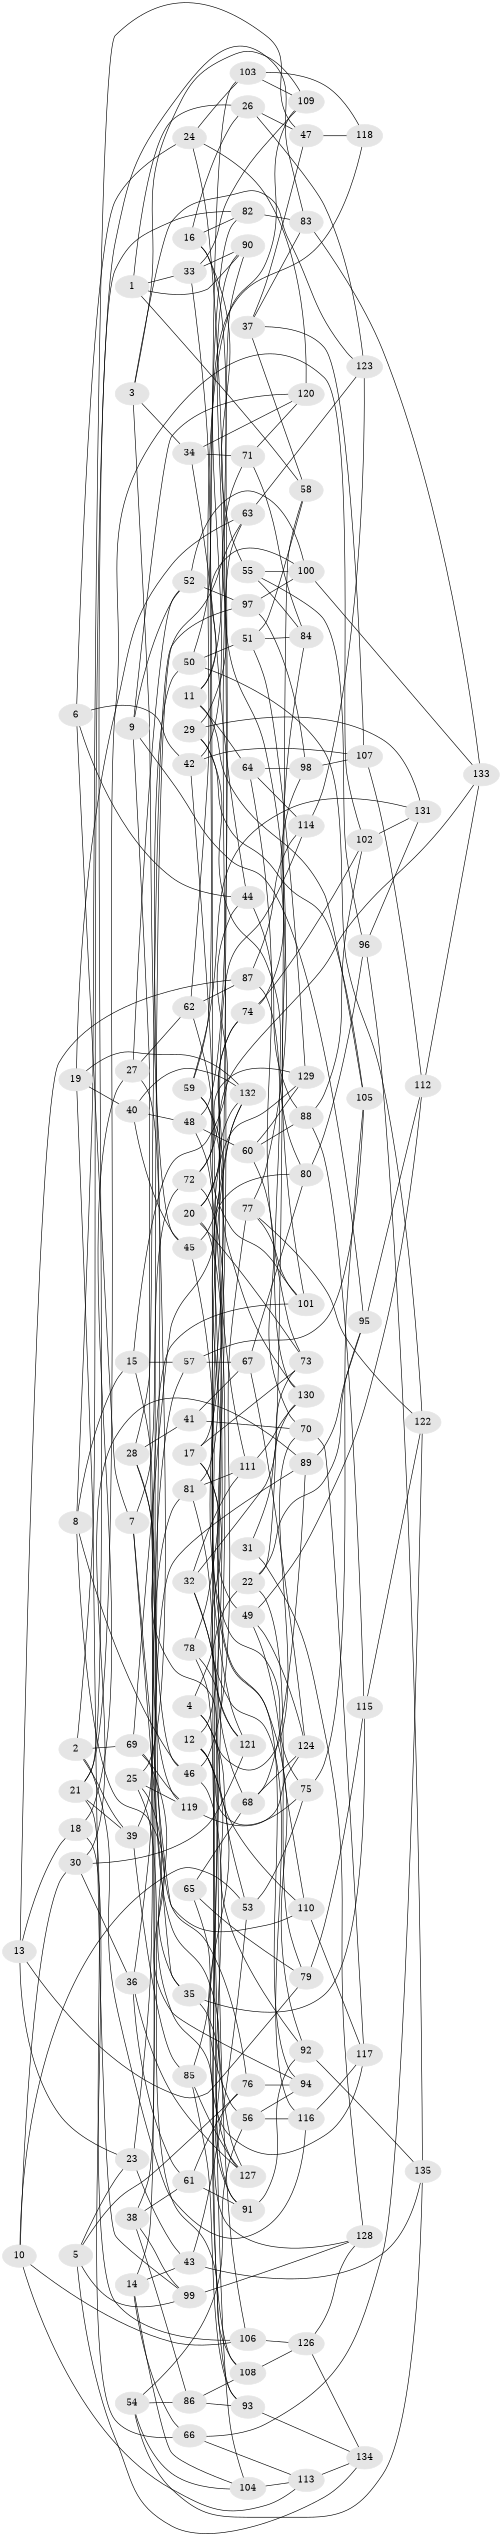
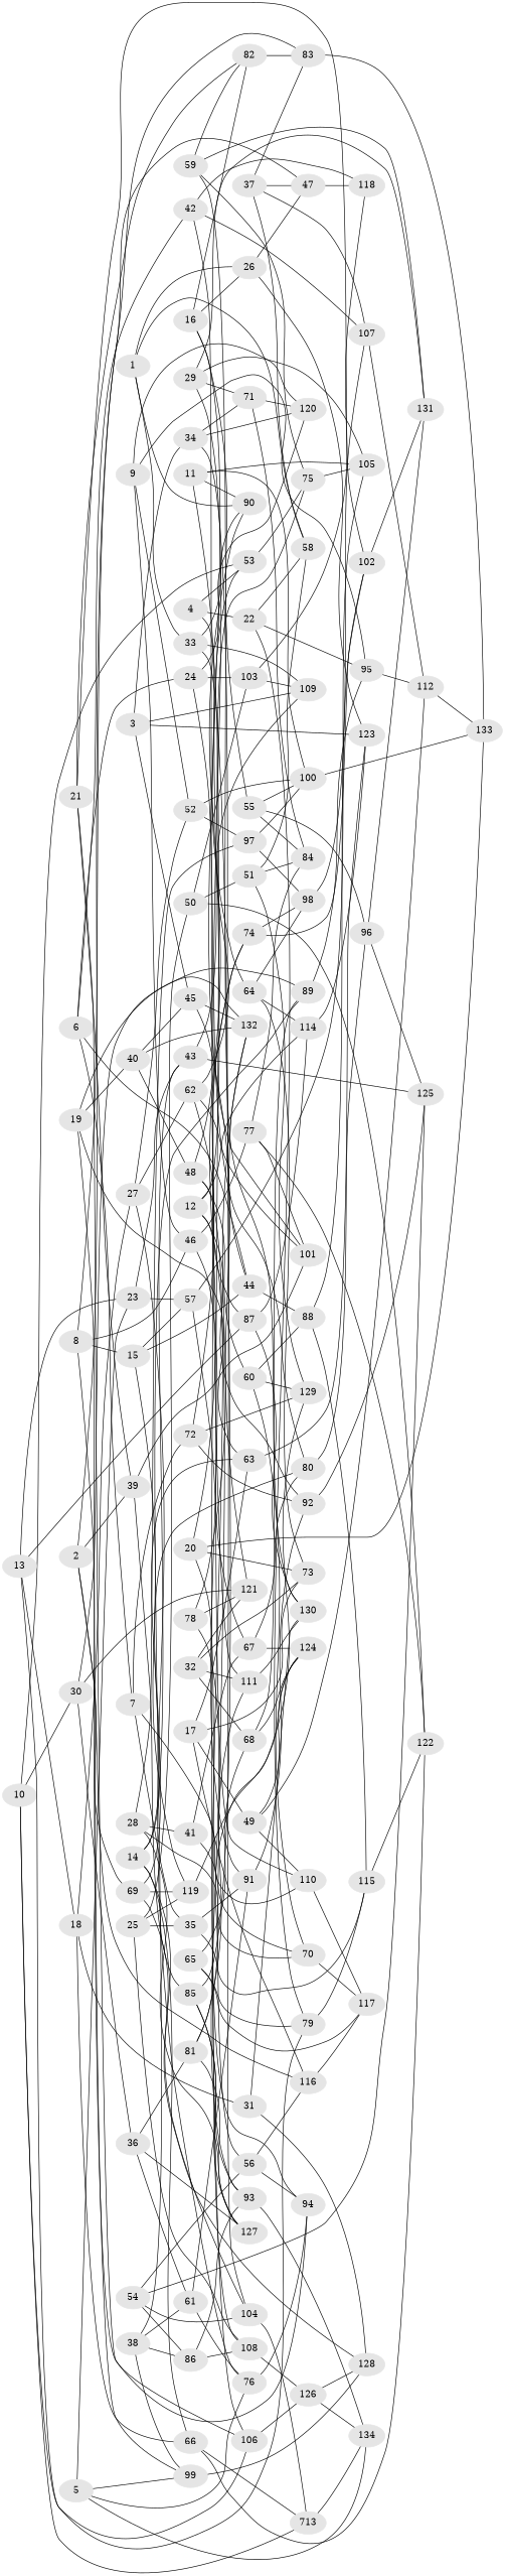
  graph {
    rankdir=LR
    node [color=gray90 style=filled]
    1
    26
    33
    58
    90
    123
    47
    109
    104
    2
    39
    69
    83
    116
    101
    85
    119
    80
    128
    133
    117
    3
    34
    45
    44
    120
    71
    121
    132
    4
    22
    53
    110
    95
    79
    31
    130
    75
    5
    23
    76
    99
    134
    43
    57
    94
    6
    7
    24
    42
    35
    72
    106
    103
    111
    107
    118
    88
    91
    115
    92
    74
    129
    8
    15
    46
    77
    9
    52
    100
    97
    112
    10
    30
-   113
+   113 [label=713]
    36
    89
    126
    11
    64
    105
    114
    73
    98
    12
    56
-   125 [label=135]
+   125
    13
    18
    87
    66
    27
    14
    63
    122
    67
    124
    16
    55
    82
    84
    96
    17
    49
    62
    19
    40
    48
    78
    93
    20
    108
    102
    21
    131
    25
    50
    51
    28
    41
    70
    127
    29
    61
    81
    32
    68
    37
    38
    86
    60
    65
    54
    59
    1 -- 26
    1 -- 33
    1 -- 58
    1 -- 90
    26 -- 123
    26 -- 47
    33 -- 90
    33 -- 109
    33 -- 104
    47 -- 118
    104 -- 113
    2 -- 39
    2 -- 69
    2 -- 83
    2 -- 116
    39 -- 101
    39 -- 85
    69 -- 119
    69 -- 80
    69 -- 128
    83 -- 133
    116 -- 117
    85 -- 132
    85 -- 93
    85 -- 127
    119 -- 124
    80 -- 96
    3 -- 123
    3 -- 109
    3 -- 34
    3 -- 45
    34 -- 44
    34 -- 120
    34 -- 71
    45 -- 121
    45 -- 132
    44 -- 88
    71 -- 120
    71 -- 84
    4 -- 22
    4 -- 53
    4 -- 110
    22 -- 58
    22 -- 95
    22 -- 79
    53 -- 75
    110 -- 117
    95 -- 112
    79 -- 115
    31 -- 128
    31 -- 130
    75 -- 105
    5 -- 23
    5 -- 76
    5 -- 99
    5 -- 134
    23 -- 43
    23 -- 57
    76 -- 94
    99 -- 128
    43 -- 53
    43 -- 125
    57 -- 105
    57 -- 67
    6 -- 44
    6 -- 7
    6 -- 24
    6 -- 42
    7 -- 110
    7 -- 35
    7 -- 72
    24 -- 120
    24 -- 106
    24 -- 103
    42 -- 111
    42 -- 107
    42 -- 118
    35 -- 91
    35 -- 115
    72 -- 92
    72 -- 74
    72 -- 129
    106 -- 126
    103 -- 109
    103 -- 118
    111 -- 130
    107 -- 112
    88 -- 115
    88 -- 102
    91 -- 92
    115 -- 122
    92 -- 125
    74 -- 98
    74 -- 102
    8 -- 47
    8 -- 94
    8 -- 15
    8 -- 46
    15 -- 119
    15 -- 44
    15 -- 57
    46 -- 91
    46 -- 77
    77 -- 101
    77 -- 122
    77 -- 84
    9 -- 120
    9 -- 95
    9 -- 46
    9 -- 52
    52 -- 100
    52 -- 97
    100 -- 133
    97 -- 100
    97 -- 98
    112 -- 133
    10 -- 53
    10 -- 106
    10 -- 30
    10 -- 113
    30 -- 121
    30 -- 36
    30 -- 89
    113 -- 134
    36 -- 127
    36 -- 61
    36 -- 81
    89 -- 95
    126 -- 128
    126 -- 134
    11 -- 90
    11 -- 100
    11 -- 64
    11 -- 105
    64 -- 114
    64 -- 73
    64 -- 98
    114 -- 123
    98 -- 107
    12 -- 75
    12 -- 92
    12 -- 114
    12 -- 56
    56 -- 116
    56 -- 94
    13 -- 79
    13 -- 23
    13 -- 18
    13 -- 87
+   18 -- 31
    18 -- 66
    18 -- 27
    87 -- 130
    87 -- 114
    66 -- 113
    66 -- 122
    27 -- 76
    27 -- 52
    27 -- 62
    14 -- 104
    14 -- 43
    14 -- 66
    14 -- 63
    63 -- 123
    67 -- 80
    67 -- 124
    16 -- 26
    16 -- 101
    16 -- 55
    16 -- 82
    55 -- 100
    55 -- 84
    55 -- 96
    82 -- 83
    96 -- 125
    96 -- 131
    17 -- 116
    17 -- 73
    17 -- 63
    17 -- 49
    49 -- 110
    49 -- 112
    49 -- 124
    62 -- 109
    62 -- 101
    62 -- 87
    19 -- 132
    19 -- 99
    19 -- 63
    19 -- 40
    40 -- 45
    40 -- 132
    40 -- 48
    48 -- 90
    48 -- 94
    48 -- 60
    78 -- 121
    78 -- 132
    78 -- 93
    93 -- 134
    20 -- 133
    20 -- 74
    20 -- 73
    20 -- 108
    108 -- 126
    102 -- 131
    21 -- 39
    21 -- 106
    21 -- 82
    21 -- 102
    25 -- 119
    25 -- 35
    25 -- 108
    25 -- 50
    50 -- 103
    50 -- 122
    50 -- 51
    51 -- 58
    51 -- 129
    51 -- 84
    28 -- 97
    28 -- 41
    28 -- 70
    28 -- 127
    41 -- 67
    41 -- 70
    70 -- 117
    29 -- 80
    29 -- 71
    29 -- 105
    29 -- 131
    61 -- 76
    61 -- 91
    81 -- 111
    81 -- 129
    81 -- 127
    32 -- 121
    32 -- 111
    32 -- 73
    32 -- 68
    68 -- 89
    68 -- 124
    37 -- 58
    37 -- 47
    37 -- 83
    37 -- 107
    38 -- 99
    38 -- 89
    38 -- 61
    38 -- 86
    86 -- 93
    86 -- 108
    60 -- 88
    60 -- 129
    60 -- 70
    65 -- 117
    65 -- 79
    65 -- 68
    54 -- 104
    54 -- 56
    54 -- 125
    54 -- 86
    59 -- 130
    59 -- 75
    59 -- 82
    59 -- 131
  }
